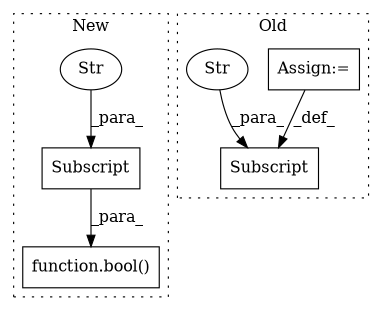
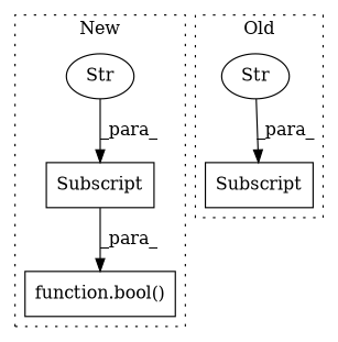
  digraph {
    node [a=63 shape=box]
    n1 [a=75 l="5,1" label="function.bool()" s="4100,4123"]
    n2 [l="18,0" label=Subscript s="4105,0"]
    n3 [a=66 l=5 label=Str s=4117 shape=ellipse]
    n4 [l="24,0" label=Subscript s="4383,0"]
-   n5 [a=68 l=3 label="Assign:=" s=4407]
    n6 [a=66 l=11 label=Str s=4395 shape=ellipse]
    subgraph cluster_1 {
      label=New
      style=dotted
      n1
      n2
      n3
    }
    subgraph cluster_2 {
      label=Old
      style=dotted
      n4
-     n5
      n6
    }
    n2 -> n1 [label=_para_]
    n3 -> n2 [label=_para_]
-   n5 -> n4 [label=_def_]
    n6 -> n4 [label=_para_]
  }
